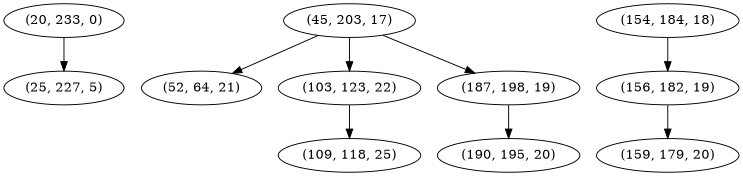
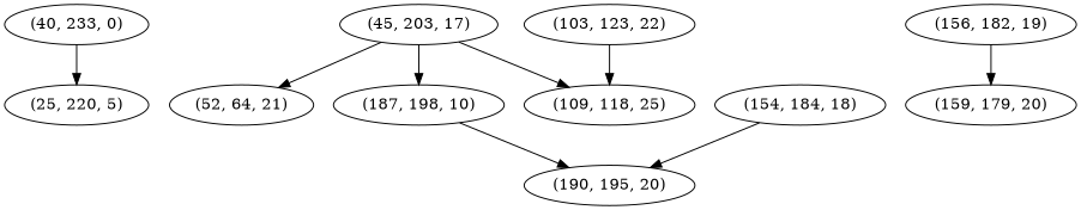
  digraph {
-   "(20, 233, 0)"
-   "(25, 227, 5)"
+   "(20, 233, 0)" [label="(40, 233, 0)"]
+   "(25, 227, 5)" [label="(25, 220, 5)"]
    n3 [label="(52, 64, 21)"]
    "(45, 203, 17)"
    "(103, 123, 22)"
-   "(187, 198, 19)"
+   "(187, 198, 19)" [label="(187, 198, 10)"]
    "(109, 118, 25)"
    "(154, 184, 18)"
    "(156, 182, 19)"
    "(190, 195, 20)"
    "(159, 179, 20)"
    "(20, 233, 0)" -> "(25, 227, 5)"
    "(45, 203, 17)" -> n3
-   "(45, 203, 17)" -> "(103, 123, 22)"
+   "(45, 203, 17)" -> "(109, 118, 25)"
    "(45, 203, 17)" -> "(187, 198, 19)"
    "(103, 123, 22)" -> "(109, 118, 25)"
    "(187, 198, 19)" -> "(190, 195, 20)"
-   "(154, 184, 18)" -> "(156, 182, 19)"
+   "(154, 184, 18)" -> "(190, 195, 20)"
    "(156, 182, 19)" -> "(159, 179, 20)"
  }
